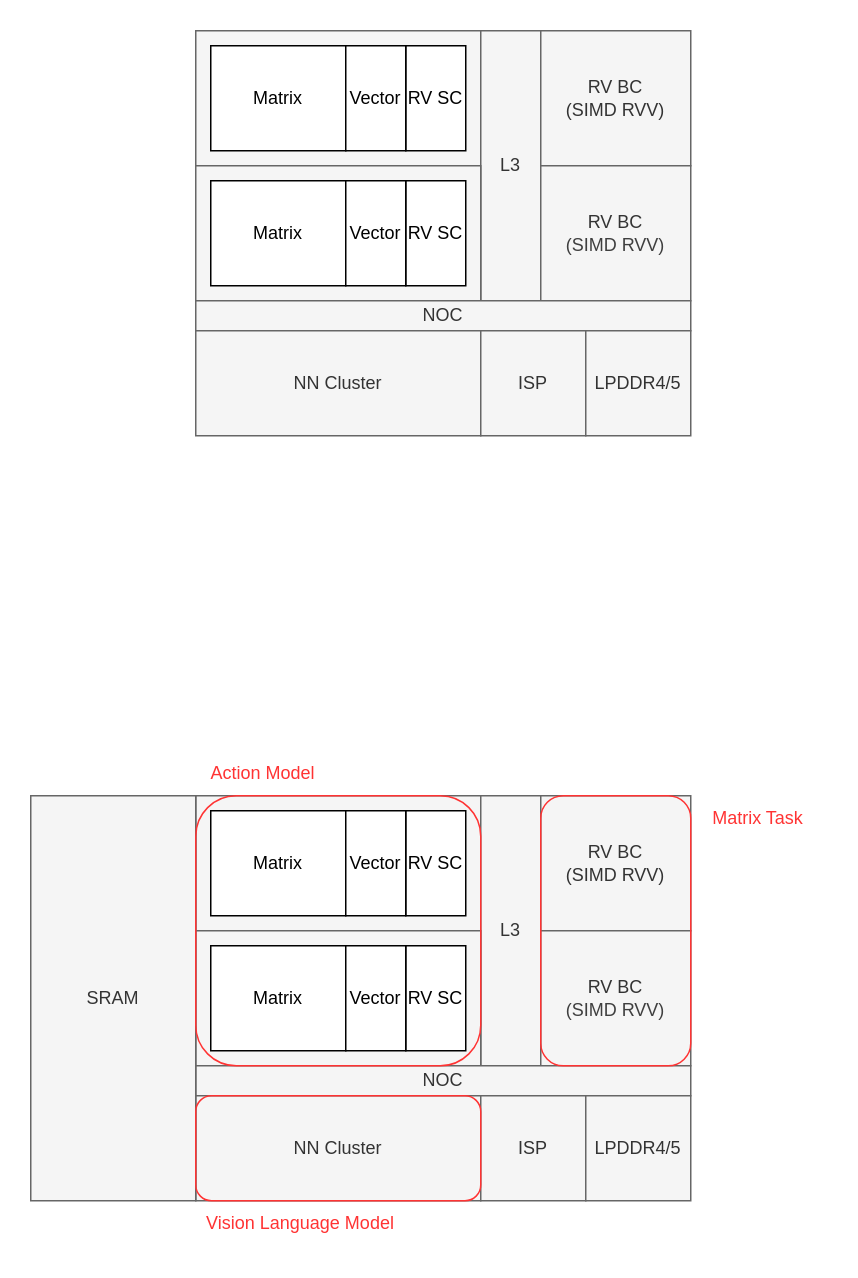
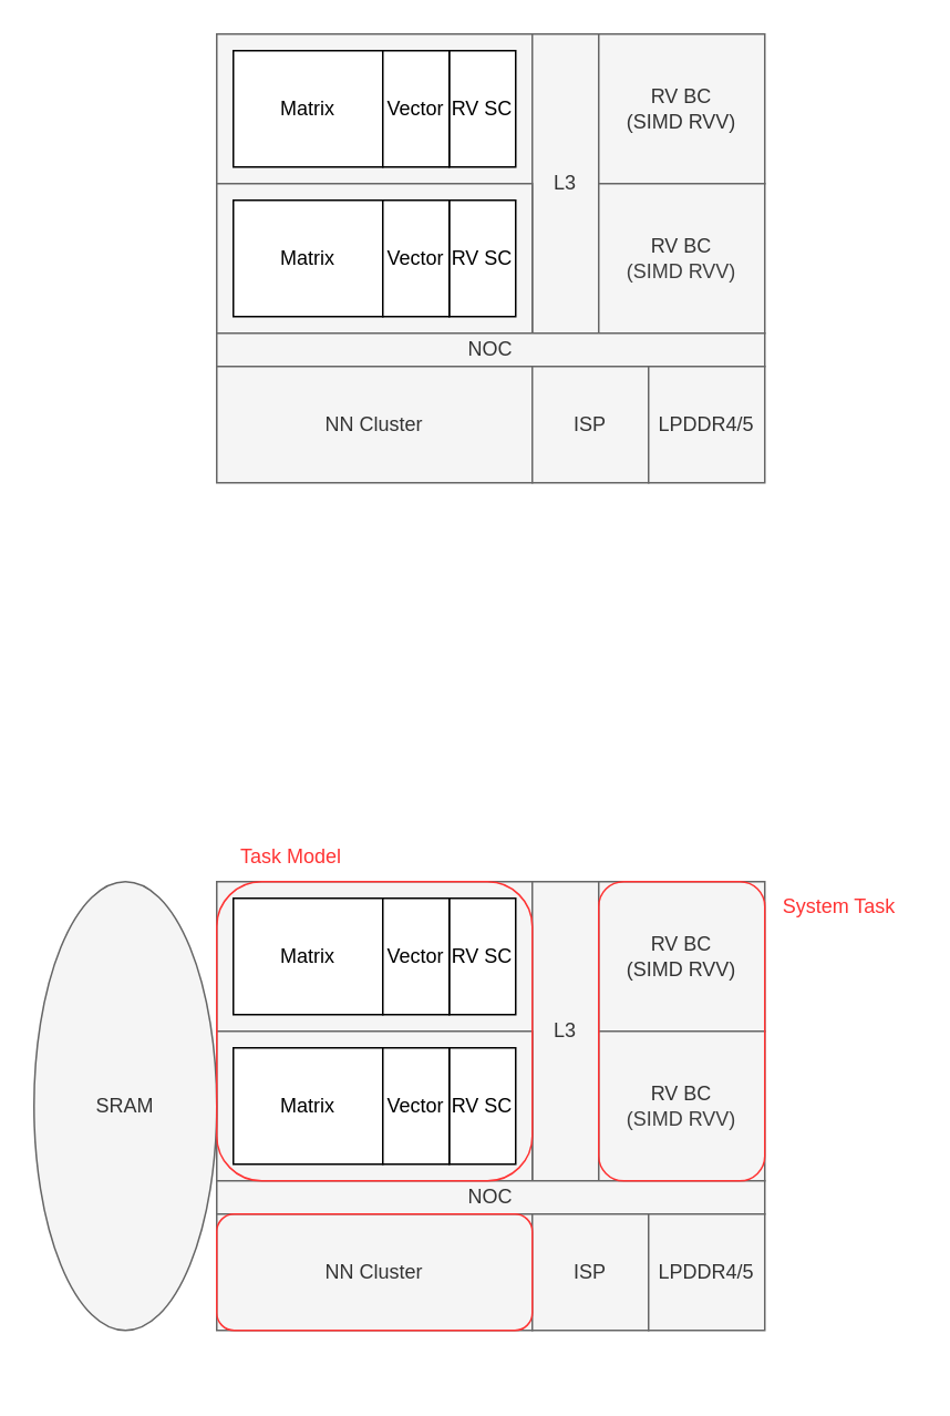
  <mxCell id="0" />
  <mxCell id="1" parent="0" />
  <mxCell id="2" value="" style="rounded=0;whiteSpace=wrap;html=1;fillColor=#f5f5f5;fontColor=#333333;strokeColor=#666666;" parent="1" vertex="1"><mxGeometry x="130" y="20" width="190" height="90" as="geometry" /></mxCell>
  <mxCell id="3" value="RV SC" style="rounded=0;whiteSpace=wrap;html=1;" parent="1" vertex="1"><mxGeometry x="270" y="30" width="40" height="70" as="geometry" /></mxCell>
  <mxCell id="4" value="Matrix" style="rounded=0;whiteSpace=wrap;html=1;" parent="1" vertex="1"><mxGeometry x="140" y="30" width="90" height="70" as="geometry" /></mxCell>
  <mxCell id="5" value="L3" style="rounded=0;whiteSpace=wrap;html=1;fillColor=#f5f5f5;fontColor=#333333;strokeColor=#666666;" parent="1" vertex="1"><mxGeometry x="320" y="20" width="40" height="180" as="geometry" /></mxCell>
  <mxCell id="6" value="RV BC&lt;div&gt;(SIMD RVV)&lt;/div&gt;" style="rounded=0;whiteSpace=wrap;html=1;fillColor=#f5f5f5;fontColor=#333333;strokeColor=#666666;" parent="1" vertex="1"><mxGeometry x="360" y="20" width="100" height="90" as="geometry" /></mxCell>
  <mxCell id="7" value="RV BC&lt;div&gt;&lt;span style=&quot;color: rgb(63, 63, 63);&quot;&gt;(SIMD RVV)&lt;/span&gt;&lt;/div&gt;" style="rounded=0;whiteSpace=wrap;html=1;fillColor=#f5f5f5;fontColor=#333333;strokeColor=#666666;" parent="1" vertex="1"><mxGeometry x="360" y="110" width="100" height="90" as="geometry" /></mxCell>
  <mxCell id="8" value="Vector" style="rounded=0;whiteSpace=wrap;html=1;" parent="1" vertex="1"><mxGeometry x="230" y="30" width="40" height="70" as="geometry" /></mxCell>
  <mxCell id="9" value="" style="rounded=0;whiteSpace=wrap;html=1;fillColor=#f5f5f5;fontColor=#333333;strokeColor=#666666;" parent="1" vertex="1"><mxGeometry x="130" y="110" width="190" height="90" as="geometry" /></mxCell>
  <mxCell id="10" value="RV SC" style="rounded=0;whiteSpace=wrap;html=1;" parent="1" vertex="1"><mxGeometry x="270" y="120" width="40" height="70" as="geometry" /></mxCell>
  <mxCell id="11" value="Matrix" style="rounded=0;whiteSpace=wrap;html=1;" parent="1" vertex="1"><mxGeometry x="140" y="120" width="90" height="70" as="geometry" /></mxCell>
  <mxCell id="12" value="Vector" style="rounded=0;whiteSpace=wrap;html=1;" parent="1" vertex="1"><mxGeometry x="230" y="120" width="40" height="70" as="geometry" /></mxCell>
  <mxCell id="13" value="NOC" style="rounded=0;whiteSpace=wrap;html=1;fillColor=#f5f5f5;fontColor=#333333;strokeColor=#666666;" parent="1" vertex="1"><mxGeometry x="130" y="200" width="330" height="20" as="geometry" /></mxCell>
  <mxCell id="14" value="NN Cluster" style="rounded=0;whiteSpace=wrap;html=1;fillColor=#f5f5f5;fontColor=#333333;strokeColor=#666666;" parent="1" vertex="1"><mxGeometry x="130" y="220" width="190" height="70" as="geometry" /></mxCell>
  <mxCell id="15" value="ISP" style="rounded=0;whiteSpace=wrap;html=1;fillColor=#f5f5f5;fontColor=#333333;strokeColor=#666666;" parent="1" vertex="1"><mxGeometry x="320" y="220" width="70" height="70" as="geometry" /></mxCell>
  <mxCell id="16" value="LPDDR4/5" style="rounded=0;whiteSpace=wrap;html=1;fillColor=#f5f5f5;fontColor=#333333;strokeColor=#666666;" parent="1" vertex="1"><mxGeometry x="390" y="220" width="70" height="70" as="geometry" /></mxCell>
  <mxCell id="17" value="" style="rounded=0;whiteSpace=wrap;html=1;fillColor=#f5f5f5;fontColor=#333333;strokeColor=#666666;" parent="1" vertex="1"><mxGeometry x="130" y="530" width="190" height="90" as="geometry" /></mxCell>
  <mxCell id="18" value="RV SC" style="rounded=0;whiteSpace=wrap;html=1;" parent="1" vertex="1"><mxGeometry x="270" y="540" width="40" height="70" as="geometry" /></mxCell>
  <mxCell id="19" value="Matrix" style="rounded=0;whiteSpace=wrap;html=1;" parent="1" vertex="1"><mxGeometry x="140" y="540" width="90" height="70" as="geometry" /></mxCell>
  <mxCell id="20" value="L3" style="rounded=0;whiteSpace=wrap;html=1;fillColor=#f5f5f5;fontColor=#333333;strokeColor=#666666;" parent="1" vertex="1"><mxGeometry x="320" y="530" width="40" height="180" as="geometry" /></mxCell>
  <mxCell id="21" value="RV BC&lt;div&gt;(SIMD RVV)&lt;/div&gt;" style="rounded=0;whiteSpace=wrap;html=1;fillColor=#f5f5f5;fontColor=#333333;strokeColor=#666666;" parent="1" vertex="1"><mxGeometry x="360" y="530" width="100" height="90" as="geometry" /></mxCell>
  <mxCell id="22" value="RV BC&lt;div&gt;&lt;span style=&quot;color: rgb(63, 63, 63);&quot;&gt;(SIMD RVV)&lt;/span&gt;&lt;/div&gt;" style="rounded=0;whiteSpace=wrap;html=1;fillColor=#f5f5f5;fontColor=#333333;strokeColor=#666666;" parent="1" vertex="1"><mxGeometry x="360" y="620" width="100" height="90" as="geometry" /></mxCell>
  <mxCell id="23" value="Vector" style="rounded=0;whiteSpace=wrap;html=1;" parent="1" vertex="1"><mxGeometry x="230" y="540" width="40" height="70" as="geometry" /></mxCell>
  <mxCell id="24" value="" style="rounded=0;whiteSpace=wrap;html=1;fillColor=#f5f5f5;fontColor=#333333;strokeColor=#666666;" parent="1" vertex="1"><mxGeometry x="130" y="620" width="190" height="90" as="geometry" /></mxCell>
  <mxCell id="25" value="RV SC" style="rounded=0;whiteSpace=wrap;html=1;" parent="1" vertex="1"><mxGeometry x="270" y="630" width="40" height="70" as="geometry" /></mxCell>
  <mxCell id="26" value="Matrix" style="rounded=0;whiteSpace=wrap;html=1;" parent="1" vertex="1"><mxGeometry x="140" y="630" width="90" height="70" as="geometry" /></mxCell>
  <mxCell id="27" value="Vector" style="rounded=0;whiteSpace=wrap;html=1;" parent="1" vertex="1"><mxGeometry x="230" y="630" width="40" height="70" as="geometry" /></mxCell>
  <mxCell id="28" value="NOC" style="rounded=0;whiteSpace=wrap;html=1;fillColor=#f5f5f5;fontColor=#333333;strokeColor=#666666;" parent="1" vertex="1"><mxGeometry x="130" y="710" width="330" height="20" as="geometry" /></mxCell>
  <mxCell id="29" value="NN Cluster" style="rounded=0;whiteSpace=wrap;html=1;fillColor=#f5f5f5;fontColor=#333333;strokeColor=#666666;" parent="1" vertex="1"><mxGeometry x="130" y="730" width="190" height="70" as="geometry" /></mxCell>
  <mxCell id="30" value="ISP" style="rounded=0;whiteSpace=wrap;html=1;fillColor=#f5f5f5;fontColor=#333333;strokeColor=#666666;" parent="1" vertex="1"><mxGeometry x="320" y="730" width="70" height="70" as="geometry" /></mxCell>
  <mxCell id="31" value="LPDDR4/5" style="rounded=0;whiteSpace=wrap;html=1;fillColor=#f5f5f5;fontColor=#333333;strokeColor=#666666;" parent="1" vertex="1"><mxGeometry x="390" y="730" width="70" height="70" as="geometry" /></mxCell>
- <mxCell id="32" value="SRAM" style="rounded=0;whiteSpace=wrap;html=1;fillColor=#f5f5f5;fontColor=#333333;strokeColor=#666666;" parent="1" vertex="1"><mxGeometry x="20" y="530" width="110" height="270" as="geometry" /></mxCell>
+ <mxCell id="32" value="SRAM" style="ellipse;whiteSpace=wrap;html=1;fillColor=#f5f5f5;fontColor=#333333;strokeColor=#666666;" parent="1" vertex="1"><mxGeometry x="20" y="530" width="110" height="270" as="geometry" /></mxCell>
  <mxCell id="33" value="" style="rounded=1;whiteSpace=wrap;html=1;fontColor=#FF3333;fillColor=none;strokeColor=#FF3333;" parent="1" vertex="1"><mxGeometry x="130" y="730" width="190" height="70" as="geometry" /></mxCell>
  <mxCell id="34" value="" style="rounded=1;whiteSpace=wrap;html=1;fontColor=#FF3333;fillColor=none;strokeColor=#FF3333;" parent="1" vertex="1"><mxGeometry x="130" y="530" width="190" height="180" as="geometry" /></mxCell>
  <mxCell id="35" value="" style="rounded=1;whiteSpace=wrap;html=1;fontColor=#FF3333;fillColor=none;strokeColor=#FF3333;" parent="1" vertex="1"><mxGeometry x="360" y="530" width="100" height="180" as="geometry" /></mxCell>
- <mxCell id="36" value="Matrix Task" style="text;html=1;align=center;verticalAlign=middle;whiteSpace=wrap;rounded=0;fontColor=#FF3333;" parent="1" vertex="1"><mxGeometry x="460" y="530" width="90" height="30" as="geometry" /></mxCell>
- <mxCell id="37" value="Vision Language Model" style="text;html=1;align=center;verticalAlign=middle;whiteSpace=wrap;rounded=0;fontColor=#FF3333;" parent="1" vertex="1"><mxGeometry x="130" y="800" width="140" height="30" as="geometry" /></mxCell>
- <mxCell id="38" value="Action Model" style="text;html=1;align=center;verticalAlign=middle;whiteSpace=wrap;rounded=0;fontColor=#FF3333;" parent="1" vertex="1"><mxGeometry x="130" y="500" width="90" height="30" as="geometry" /></mxCell>
+ <mxCell id="36" value="System Task" style="text;html=1;align=center;verticalAlign=middle;whiteSpace=wrap;rounded=0;fontColor=#FF3333;" parent="1" vertex="1"><mxGeometry x="460" y="530" width="90" height="30" as="geometry" /></mxCell>
+ <mxCell id="38" value="Task Model" style="text;html=1;align=center;verticalAlign=middle;whiteSpace=wrap;rounded=0;fontColor=#FF3333;" parent="1" vertex="1"><mxGeometry x="130" y="500" width="90" height="30" as="geometry" /></mxCell>
